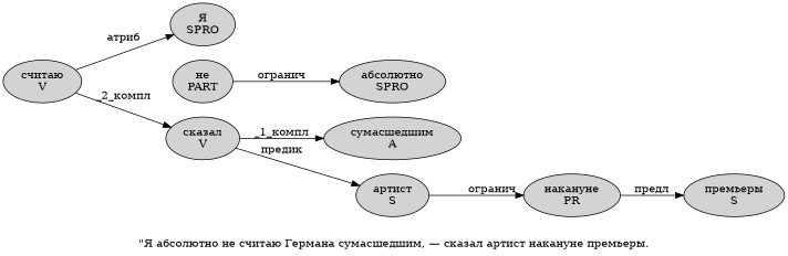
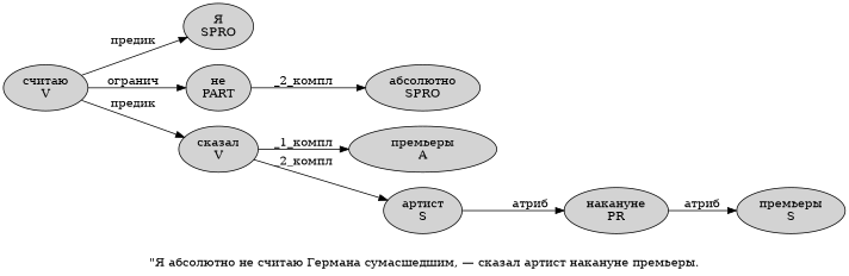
  digraph {
    fontname="DejaVu Serif"
    label="\"Я абсолютно не считаю Германа сумасшедшим, — сказал артист накануне премьеры."
    rankdir=LR
    node [fillcolor=lightgray fontname="DejaVu Serif" penwidth=1 shape=ellipse style=filled]
    edge [fontname="DejaVu Serif"]
    n1 [label="Я\nSPRO"]
    n2 [label="абсолютно\nSPRO"]
    n3 [label="не\nPART"]
    n4 [label="считаю\nV"]
    n5 [label="сказал\nV"]
-   n6 [label="сумасшедшим\nA"]
+   n6 [label="премьеры\nA"]
    n7 [label="артист\nS"]
    n8 [label="накануне\nPR"]
    n9 [label="премьеры\nS"]
-   n3 -> n2 [label="огранич"]
-   n4 -> n1 [label="атриб"]
-   n4 -> n5 [label="_2_компл"]
+   n3 -> n2 [label="_2_компл"]
+   n4 -> n1 [label="предик"]
+   n4 -> n3 [label="огранич"]
+   n4 -> n5 [label="предик"]
    n5 -> n6 [label="_1_компл"]
-   n5 -> n7 [label="предик"]
-   n7 -> n8 [label="огранич"]
-   n8 -> n9 [label="предл"]
+   n5 -> n7 [label="_2_компл"]
+   n7 -> n8 [label="атриб"]
+   n8 -> n9 [label="атриб"]
  }
